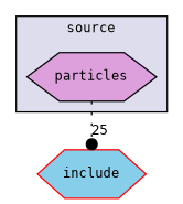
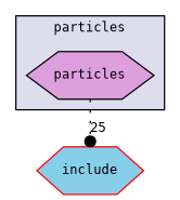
  digraph {
    compound=true
    fontname="DejaVu Sans Mono"
    node [fontname="DejaVu Sans Mono" fontsize=10 shape=hexagon style=filled]
    n1 [fillcolor=plum label=particles pencolor=black]
    n2 [color=red fillcolor=skyblue label=include]
    subgraph cluster_1 {
      bgcolor="#ddddee"
      fontsize=10
-     label=source
+     label=particles
      pencolor=black
      n1
    }
    n1 -> n2 [headlabel=25 labeldistance=1.5 labelfontname=Helvetica labelfontsize=10 style=dotted arrowhead=dot fontname="DejaVu Sans Mono"]
  }
